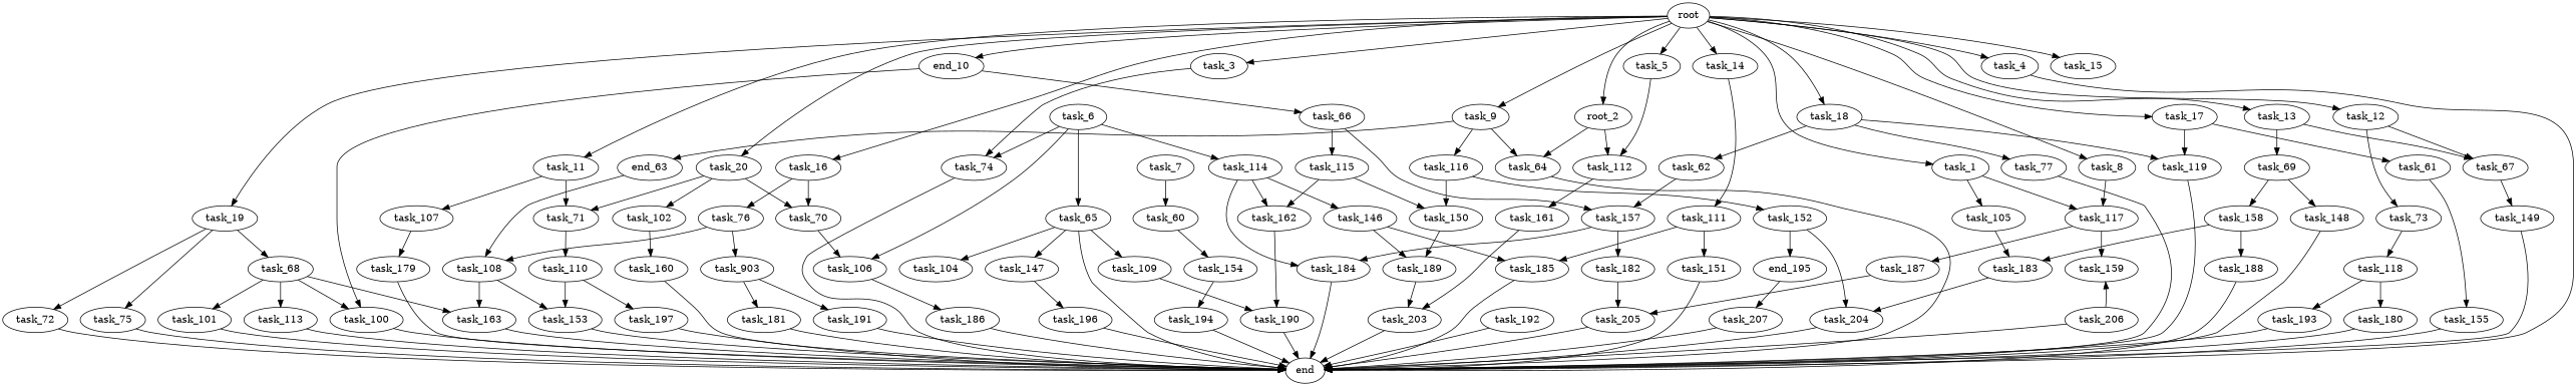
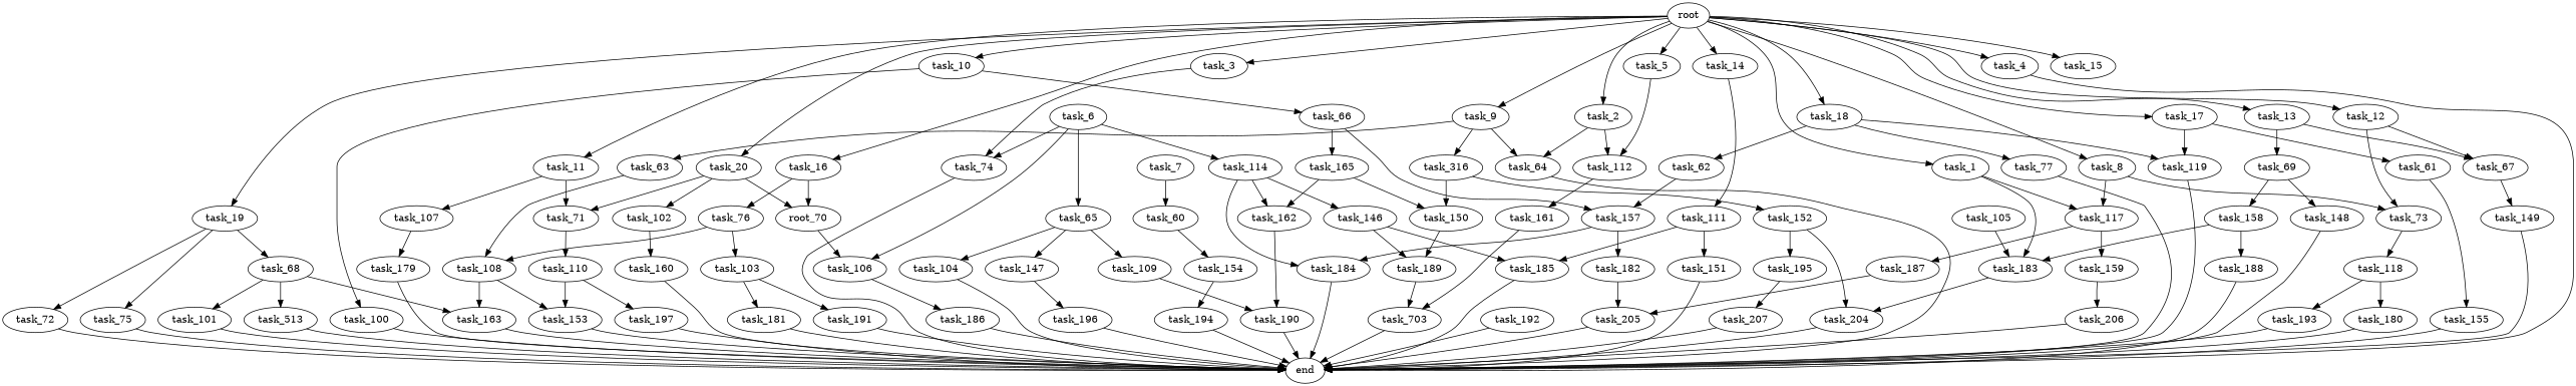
  digraph {
    task_19
    task_68
    task_72
    task_75
    task_101
    task_163
    task_100
-   task_113
+   task_113 [label=task_513]
    end
    task_108
    task_153
    task_191
    task_207
    task_3
    task_74
    task_105
    task_183
    task_204
    task_18
    task_62
    task_77
    task_119
    task_157
-   task_195 [label=end_195]
+   task_195
    task_154
    task_194
    task_73
    task_118
    task_193
    task_180
    task_179
    task_16
-   task_70
+   task_70 [label=root_70]
    task_76
    task_106
-   task_103 [label=task_903]
+   task_103
    task_110
    task_197
    task_162
    task_190
    task_158
    task_188
    task_1
    task_117
    task_187
    task_159
    task_185
    task_160
    task_11
    task_107
    task_71
    task_192
    task_184
    task_182
-   task_2 [label=root_2]
+   task_2
    task_64
    task_112
    task_161
-   task_10 [label=end_10]
+   task_10
    task_66
-   task_115
+   task_115 [label=task_165]
    task_150
    task_205
    task_109
    task_151
    task_17
    task_61
    task_155
    task_147
    task_196
    task_114
    task_146
    task_189
    task_67
    task_149
-   task_203
+   task_203 [label=task_703]
    task_186
    task_12
    task_206
    task_104
    task_9
-   task_116
-   task_63 [label=end_63]
+   task_116 [label=task_316]
+   task_63
    task_152
    task_148
    task_69
    task_65
    task_20
    task_102
    task_13
    task_5
    task_181
    task_8
    task_14
    task_111
    task_4
    root
    task_15
    task_6
    task_7
    task_60
    task_19 -> task_68
    task_19 -> task_72
    task_19 -> task_75
    task_68 -> task_101
    task_68 -> task_163
-   task_68 -> task_100
    task_68 -> task_113
    task_72 -> end
    task_75 -> end
    task_101 -> end
    task_163 -> end
    task_100 -> end
    task_113 -> end
    task_108 -> task_163
    task_108 -> task_153
    task_153 -> end
    task_191 -> end
    task_207 -> end
    task_3 -> task_74
    task_74 -> end
    task_105 -> task_183
    task_183 -> task_204
    task_204 -> end
    task_18 -> task_62
    task_18 -> task_77
    task_18 -> task_119
    task_62 -> task_157
    task_77 -> end
    task_119 -> end
    task_157 -> task_184
    task_157 -> task_182
    task_195 -> task_207
    task_154 -> task_194
    task_194 -> end
    task_73 -> task_118
    task_118 -> task_193
    task_118 -> task_180
    task_193 -> end
    task_180 -> end
    task_179 -> end
    task_16 -> task_70
    task_16 -> task_76
    task_70 -> task_106
    task_76 -> task_108
    task_76 -> task_103
    task_106 -> task_186
    task_103 -> task_191
    task_103 -> task_181
    task_110 -> task_153
    task_110 -> task_197
    task_197 -> end
    task_162 -> task_190
    task_190 -> end
    task_158 -> task_183
    task_158 -> task_188
    task_188 -> end
-   task_1 -> task_105
+   task_1 -> task_183
    task_1 -> task_117
    task_117 -> task_187
    task_117 -> task_159
    task_187 -> task_205
-   task_206 -> task_159
+   task_159 -> task_206
    task_185 -> end
    task_160 -> end
    task_11 -> task_107
    task_11 -> task_71
    task_107 -> task_179
    task_71 -> task_110
    task_192 -> end
    task_184 -> end
    task_182 -> task_205
    task_2 -> task_64
    task_2 -> task_112
    task_64 -> end
    task_112 -> task_161
    task_161 -> task_203
    task_10 -> task_100
    task_10 -> task_66
    task_66 -> task_157
    task_66 -> task_115
    task_115 -> task_162
    task_115 -> task_150
    task_150 -> task_189
    task_205 -> end
    task_109 -> task_190
    task_151 -> end
    task_17 -> task_119
    task_17 -> task_61
    task_61 -> task_155
    task_155 -> end
    task_147 -> task_196
    task_196 -> end
    task_114 -> task_162
    task_114 -> task_184
    task_114 -> task_146
    task_146 -> task_185
    task_146 -> task_189
    task_189 -> task_203
    task_67 -> task_149
    task_149 -> end
    task_203 -> end
    task_186 -> end
    task_12 -> task_73
    task_12 -> task_67
    task_206 -> end
-   task_65 -> end
+   task_104 -> end
    task_9 -> task_64
    task_9 -> task_116
    task_9 -> task_63
    task_116 -> task_150
    task_116 -> task_152
    task_63 -> task_108
    task_152 -> task_204
    task_152 -> task_195
    task_148 -> end
    task_69 -> task_158
    task_69 -> task_148
    task_65 -> task_109
    task_65 -> task_147
    task_65 -> task_104
    task_20 -> task_70
    task_20 -> task_71
    task_20 -> task_102
    task_102 -> task_160
    task_13 -> task_67
    task_13 -> task_69
    task_5 -> task_112
    task_181 -> end
+   task_8 -> task_73
    task_8 -> task_117
    task_14 -> task_111
    task_111 -> task_185
    task_111 -> task_151
    task_4 -> end
    root -> task_19
    root -> task_3
    root -> task_18
    root -> task_16
    root -> task_1
    root -> task_11
    root -> task_2
    root -> task_10
    root -> task_17
    root -> task_12
    root -> task_9
    root -> task_20
    root -> task_13
    root -> task_5
    root -> task_8
    root -> task_14
    root -> task_4
    root -> task_15
    task_6 -> task_74
    task_6 -> task_106
    task_6 -> task_114
    task_6 -> task_65
    task_7 -> task_60
    task_60 -> task_154
  }
